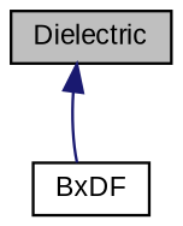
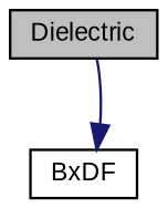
  digraph {
    fontname="Liberation Sans"
    node [color=black fontname="Liberation Sans" fontsize=10 shape=box style=filled]
    n1 [fillcolor=grey75 fontcolor=black height=0.2 label=Dielectric width=0.4]
    n2 [fillcolor=white height=0.2 label=BxDF width=0.4]
-   n1 -> n2 [color=midnightblue dir=back fontname="Liberation Sans" fontsize=10 labelfontname=Helvetica labelfontsize=10 style=solid]
+   n2 -> n1 [color=midnightblue dir=back fontname="Liberation Sans" fontsize=10 labelfontname=Helvetica labelfontsize=10 style=solid]
  }
